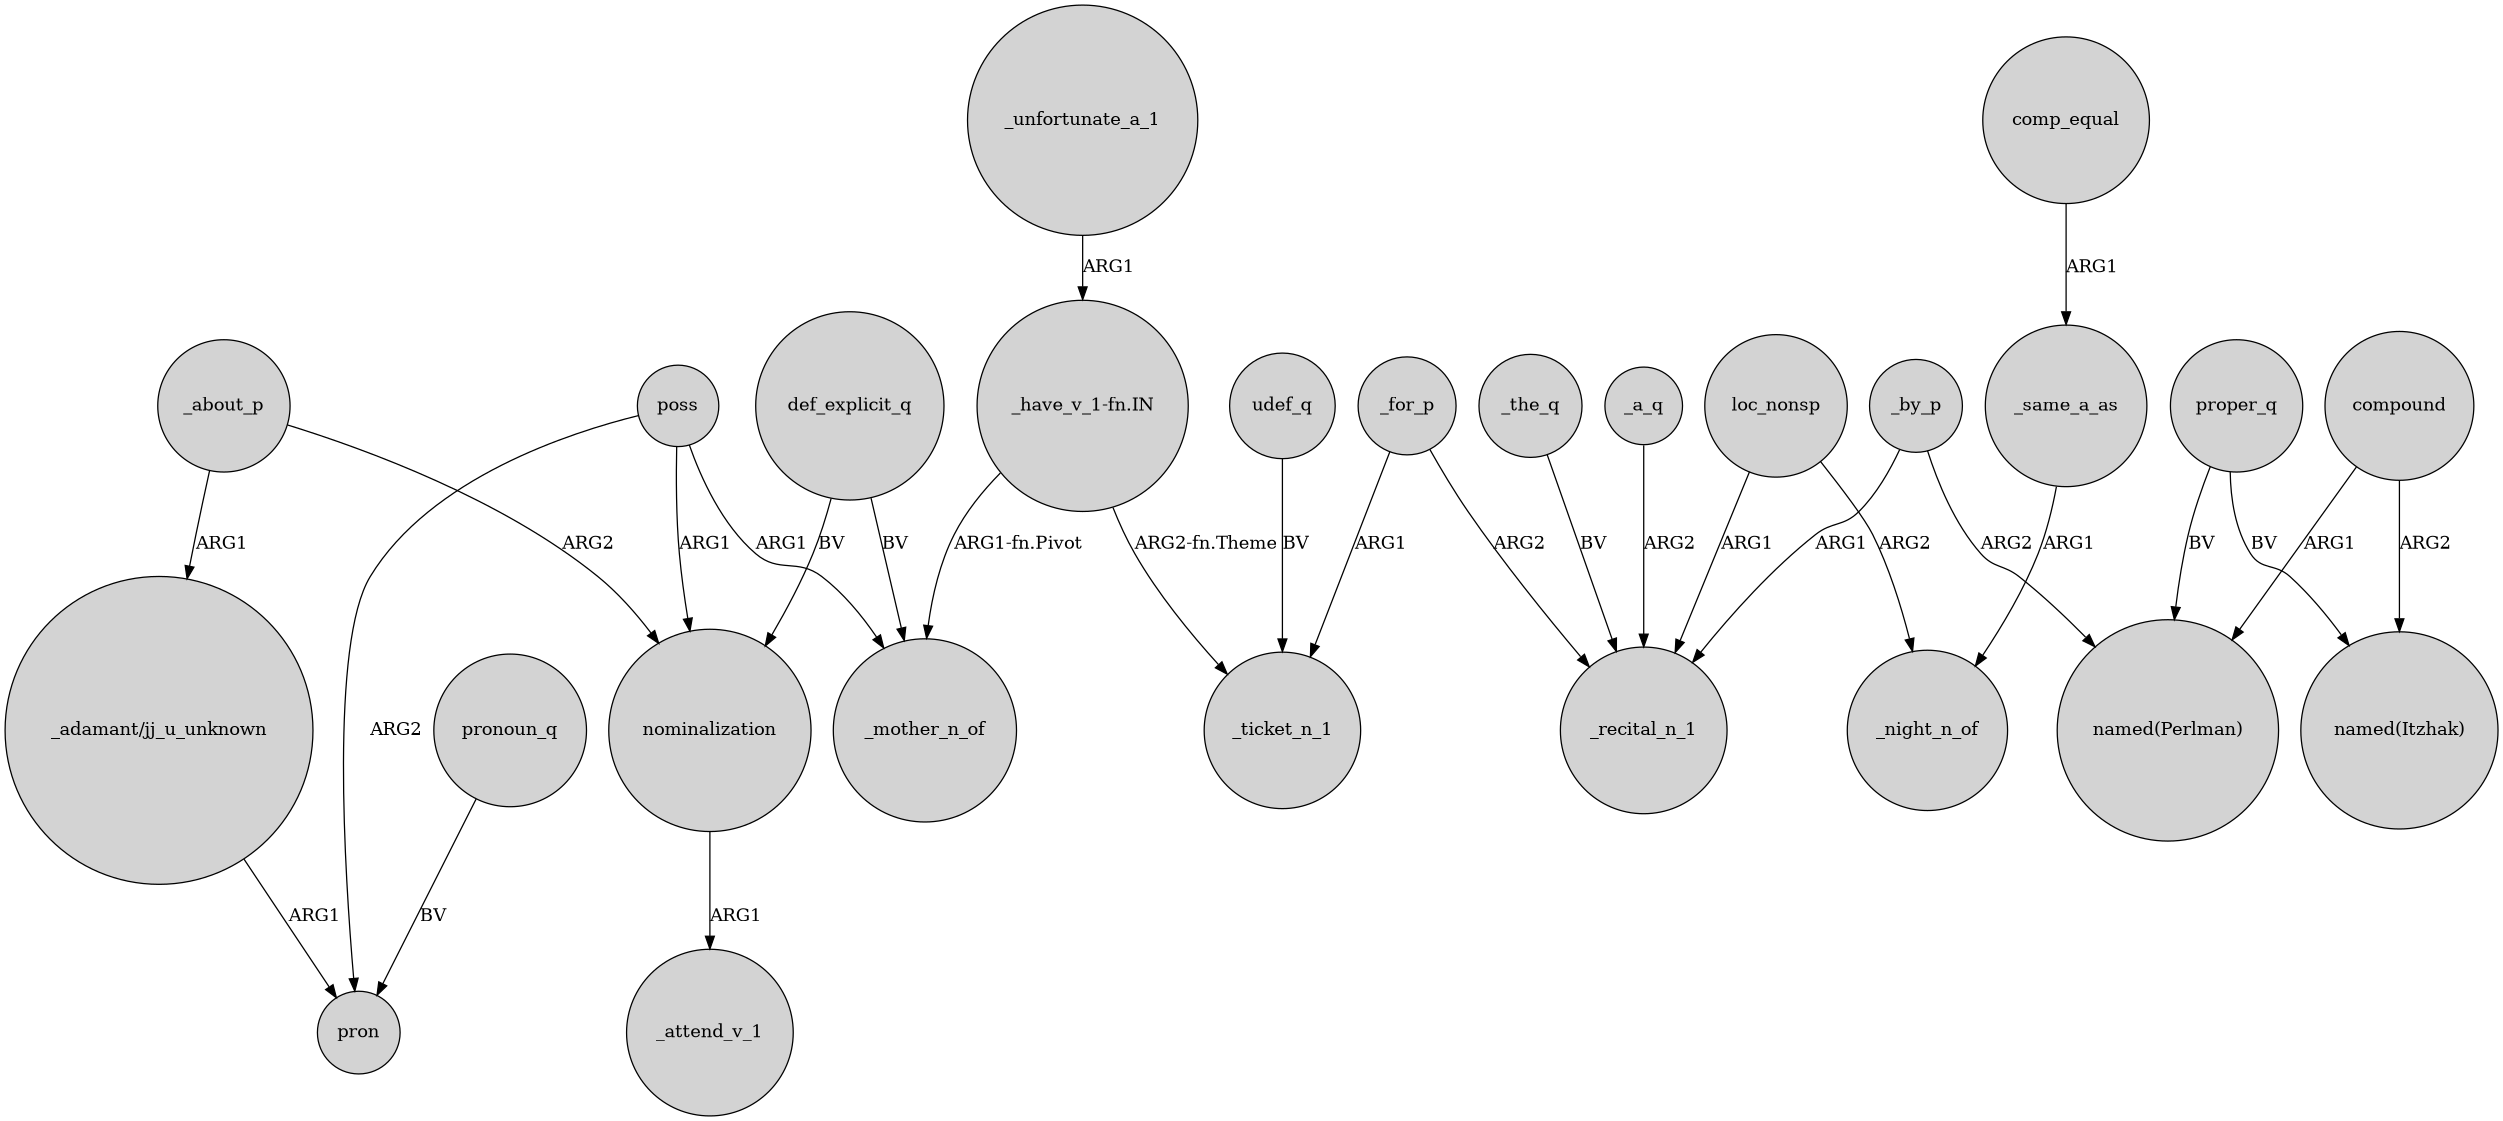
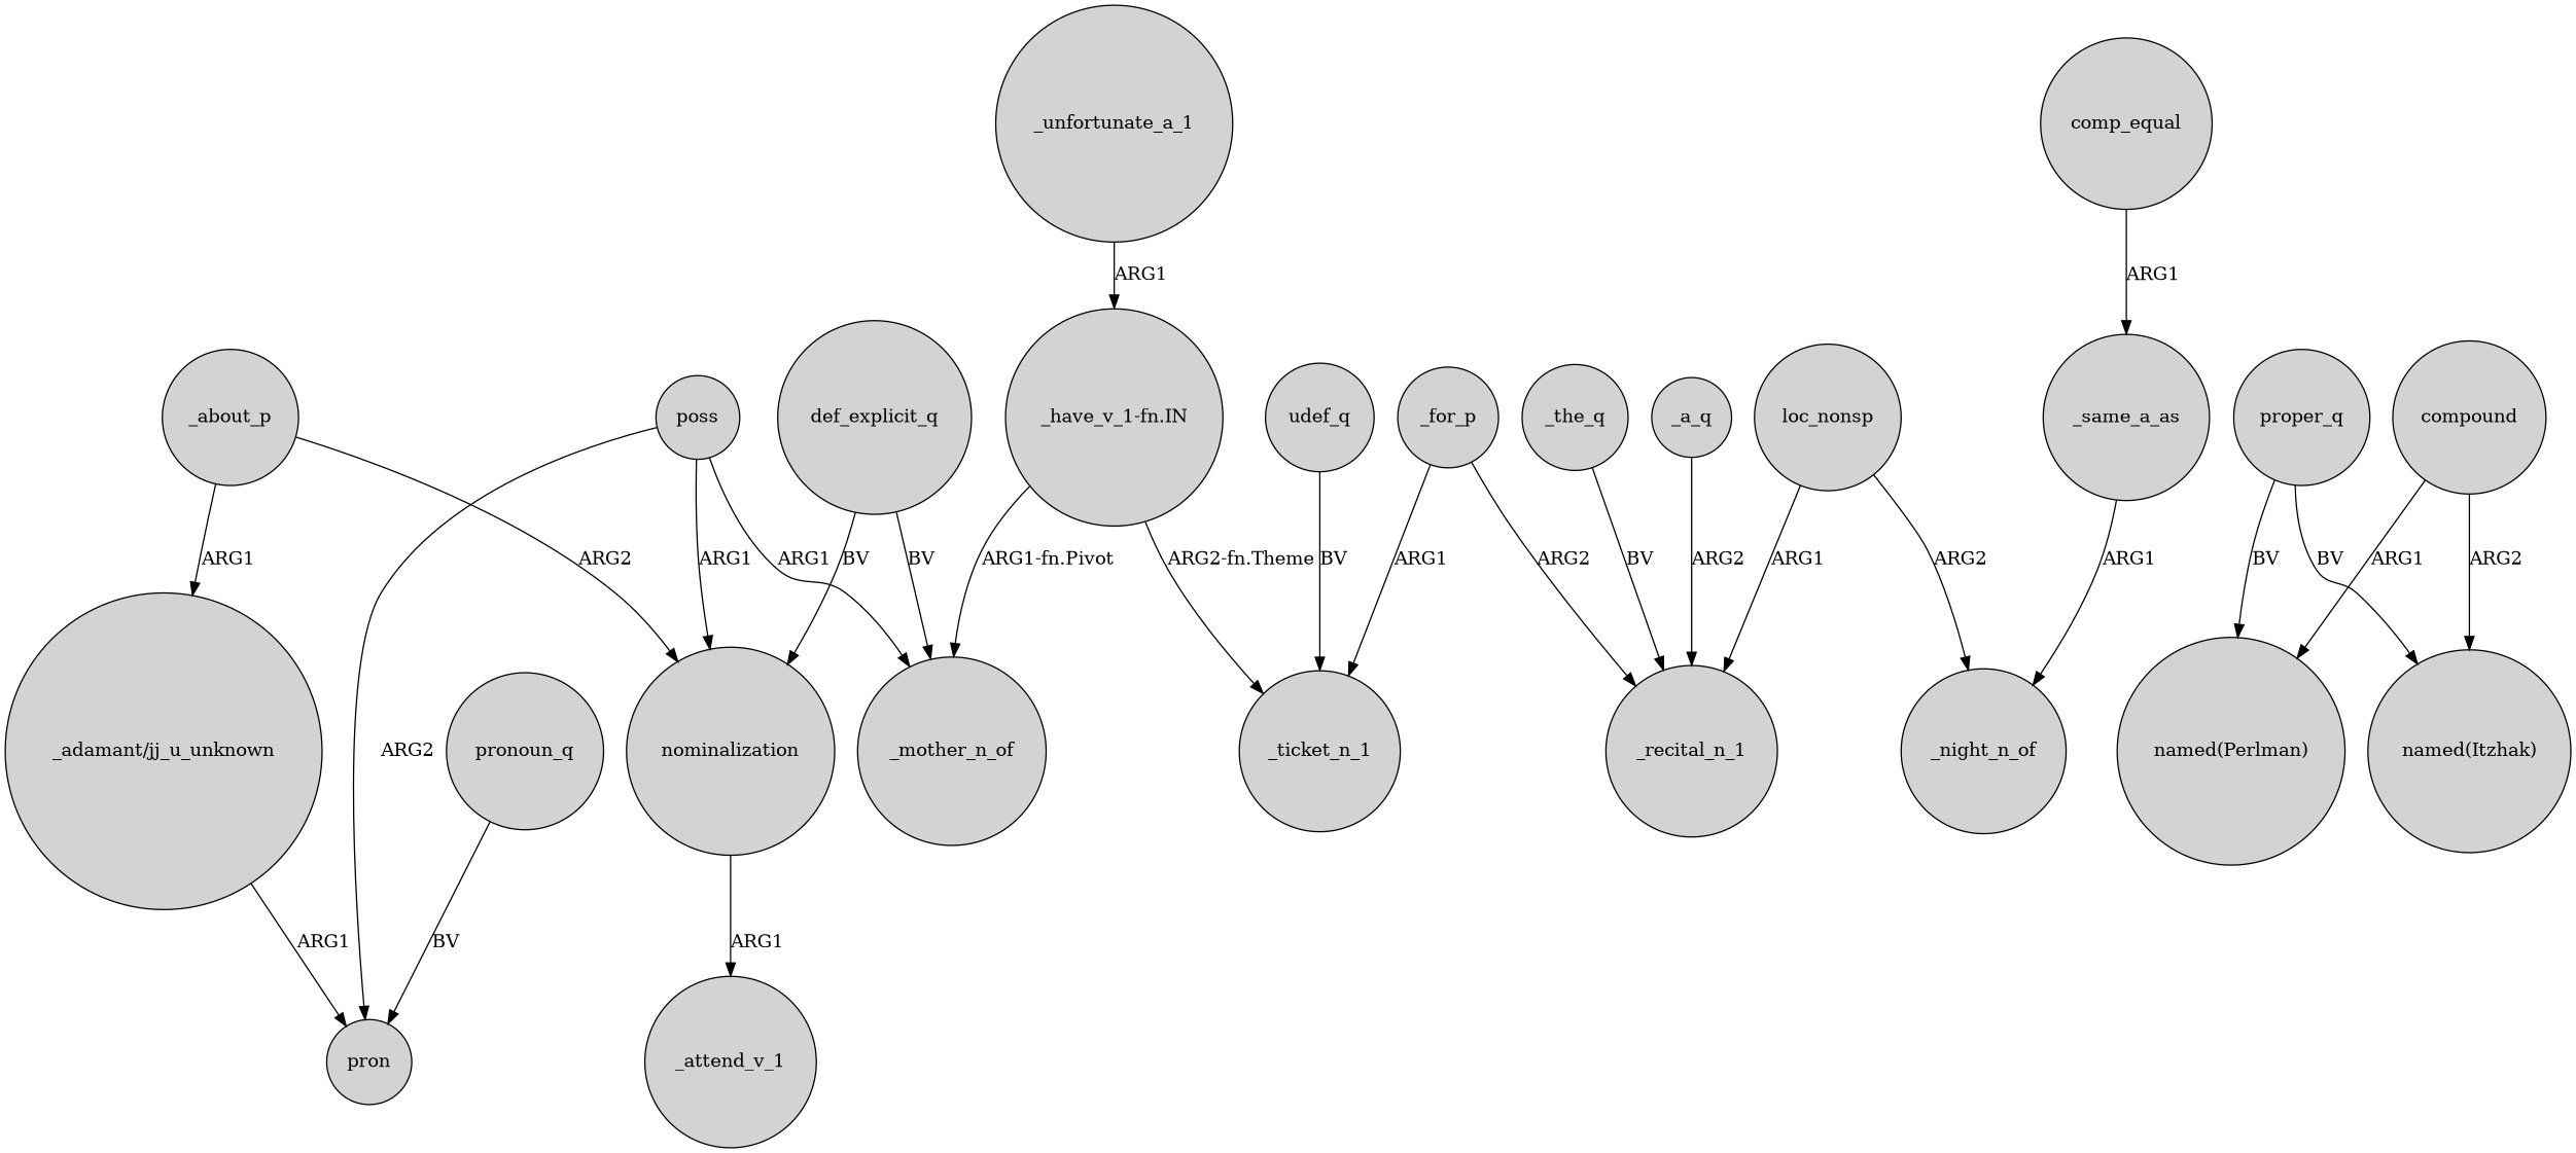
  digraph {
    node [shape=circle style=filled]
    poss
    pron
    nominalization
    _mother_n_of
    _attend_v_1
    _about_p
    "_adamant/jj_u_unknown"
    def_explicit_q
    udef_q
    _ticket_n_1
    _for_p
    _recital_n_1
    _a_q
    compound
    "named(Itzhak)"
    "named(Perlman)"
    pronoun_q
    comp_equal
    _same_a_as
    _night_n_of
    loc_nonsp
    _the_q
    _unfortunate_a_1
    "_have_v_1-fn.IN"
-   _by_p
    proper_q
    poss -> pron [label=ARG2]
    poss -> nominalization [label=ARG1]
    poss -> _mother_n_of [label=ARG1]
    nominalization -> _attend_v_1 [label=ARG1]
    _about_p -> nominalization [label=ARG2]
    _about_p -> "_adamant/jj_u_unknown" [label=ARG1]
    "_adamant/jj_u_unknown" -> pron [label=ARG1]
    def_explicit_q -> nominalization [label=BV]
    def_explicit_q -> _mother_n_of [label=BV]
    udef_q -> _ticket_n_1 [label=BV]
    _for_p -> _ticket_n_1 [label=ARG1]
    _for_p -> _recital_n_1 [label=ARG2]
    _a_q -> _recital_n_1 [label=ARG2]
    compound -> "named(Itzhak)" [label=ARG2]
    compound -> "named(Perlman)" [label=ARG1]
    pronoun_q -> pron [label=BV]
    comp_equal -> _same_a_as [label=ARG1]
    _same_a_as -> _night_n_of [label=ARG1]
    loc_nonsp -> _recital_n_1 [label=ARG1]
    loc_nonsp -> _night_n_of [label=ARG2]
    _the_q -> _recital_n_1 [label=BV]
    _unfortunate_a_1 -> "_have_v_1-fn.IN" [label=ARG1]
    "_have_v_1-fn.IN" -> _mother_n_of [label="ARG1-fn.Pivot"]
    "_have_v_1-fn.IN" -> _ticket_n_1 [label="ARG2-fn.Theme"]
-   _by_p -> _recital_n_1 [label=ARG1]
-   _by_p -> "named(Perlman)" [label=ARG2]
    proper_q -> "named(Itzhak)" [label=BV]
    proper_q -> "named(Perlman)" [label=BV]
  }
